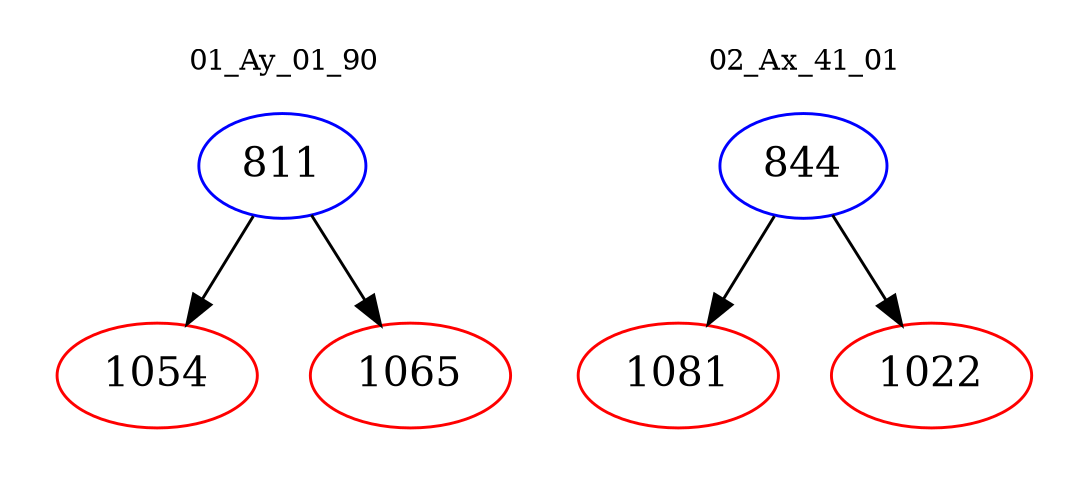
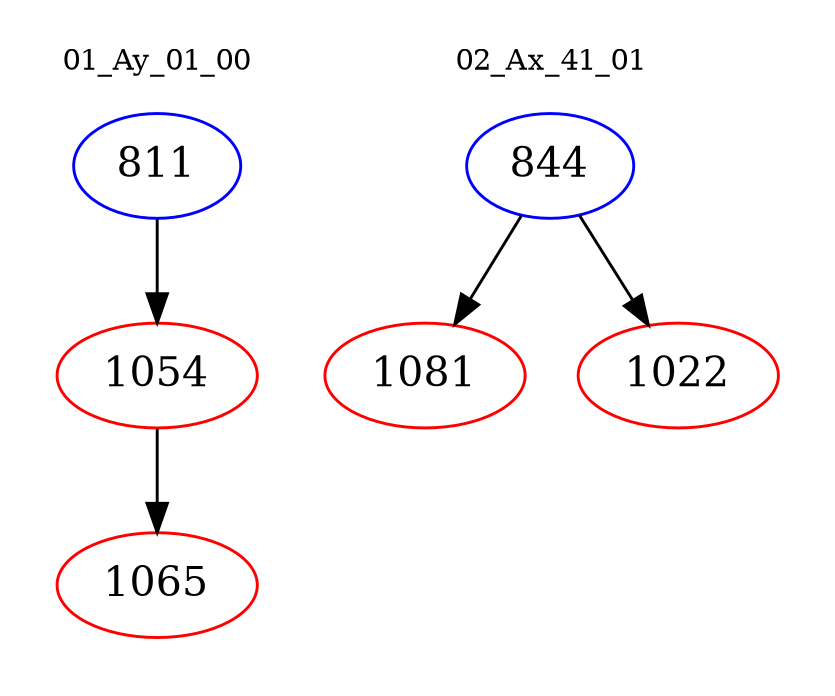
  digraph {
    node [color=red]
    edge [color=black]
    n1 [color=blue label=811]
    n2 [label=1054]
    n3 [label=1065]
    n4 [color=blue label=844]
    n5 [label=1081]
    n6 [label=1022]
    subgraph cluster_1 {
      color=white
      fontsize=10
-     label="01_Ay_01_90"
+     label="01_Ay_01_00"
      n1
      n2
      n3
    }
    subgraph cluster_2 {
      color=white
      fontsize=10
      label="02_Ax_41_01"
      n4
      n5
      n6
    }
    n1 -> n2
-   n1 -> n3
+   n2 -> n3
    n4 -> n5
    n4 -> n6
  }
